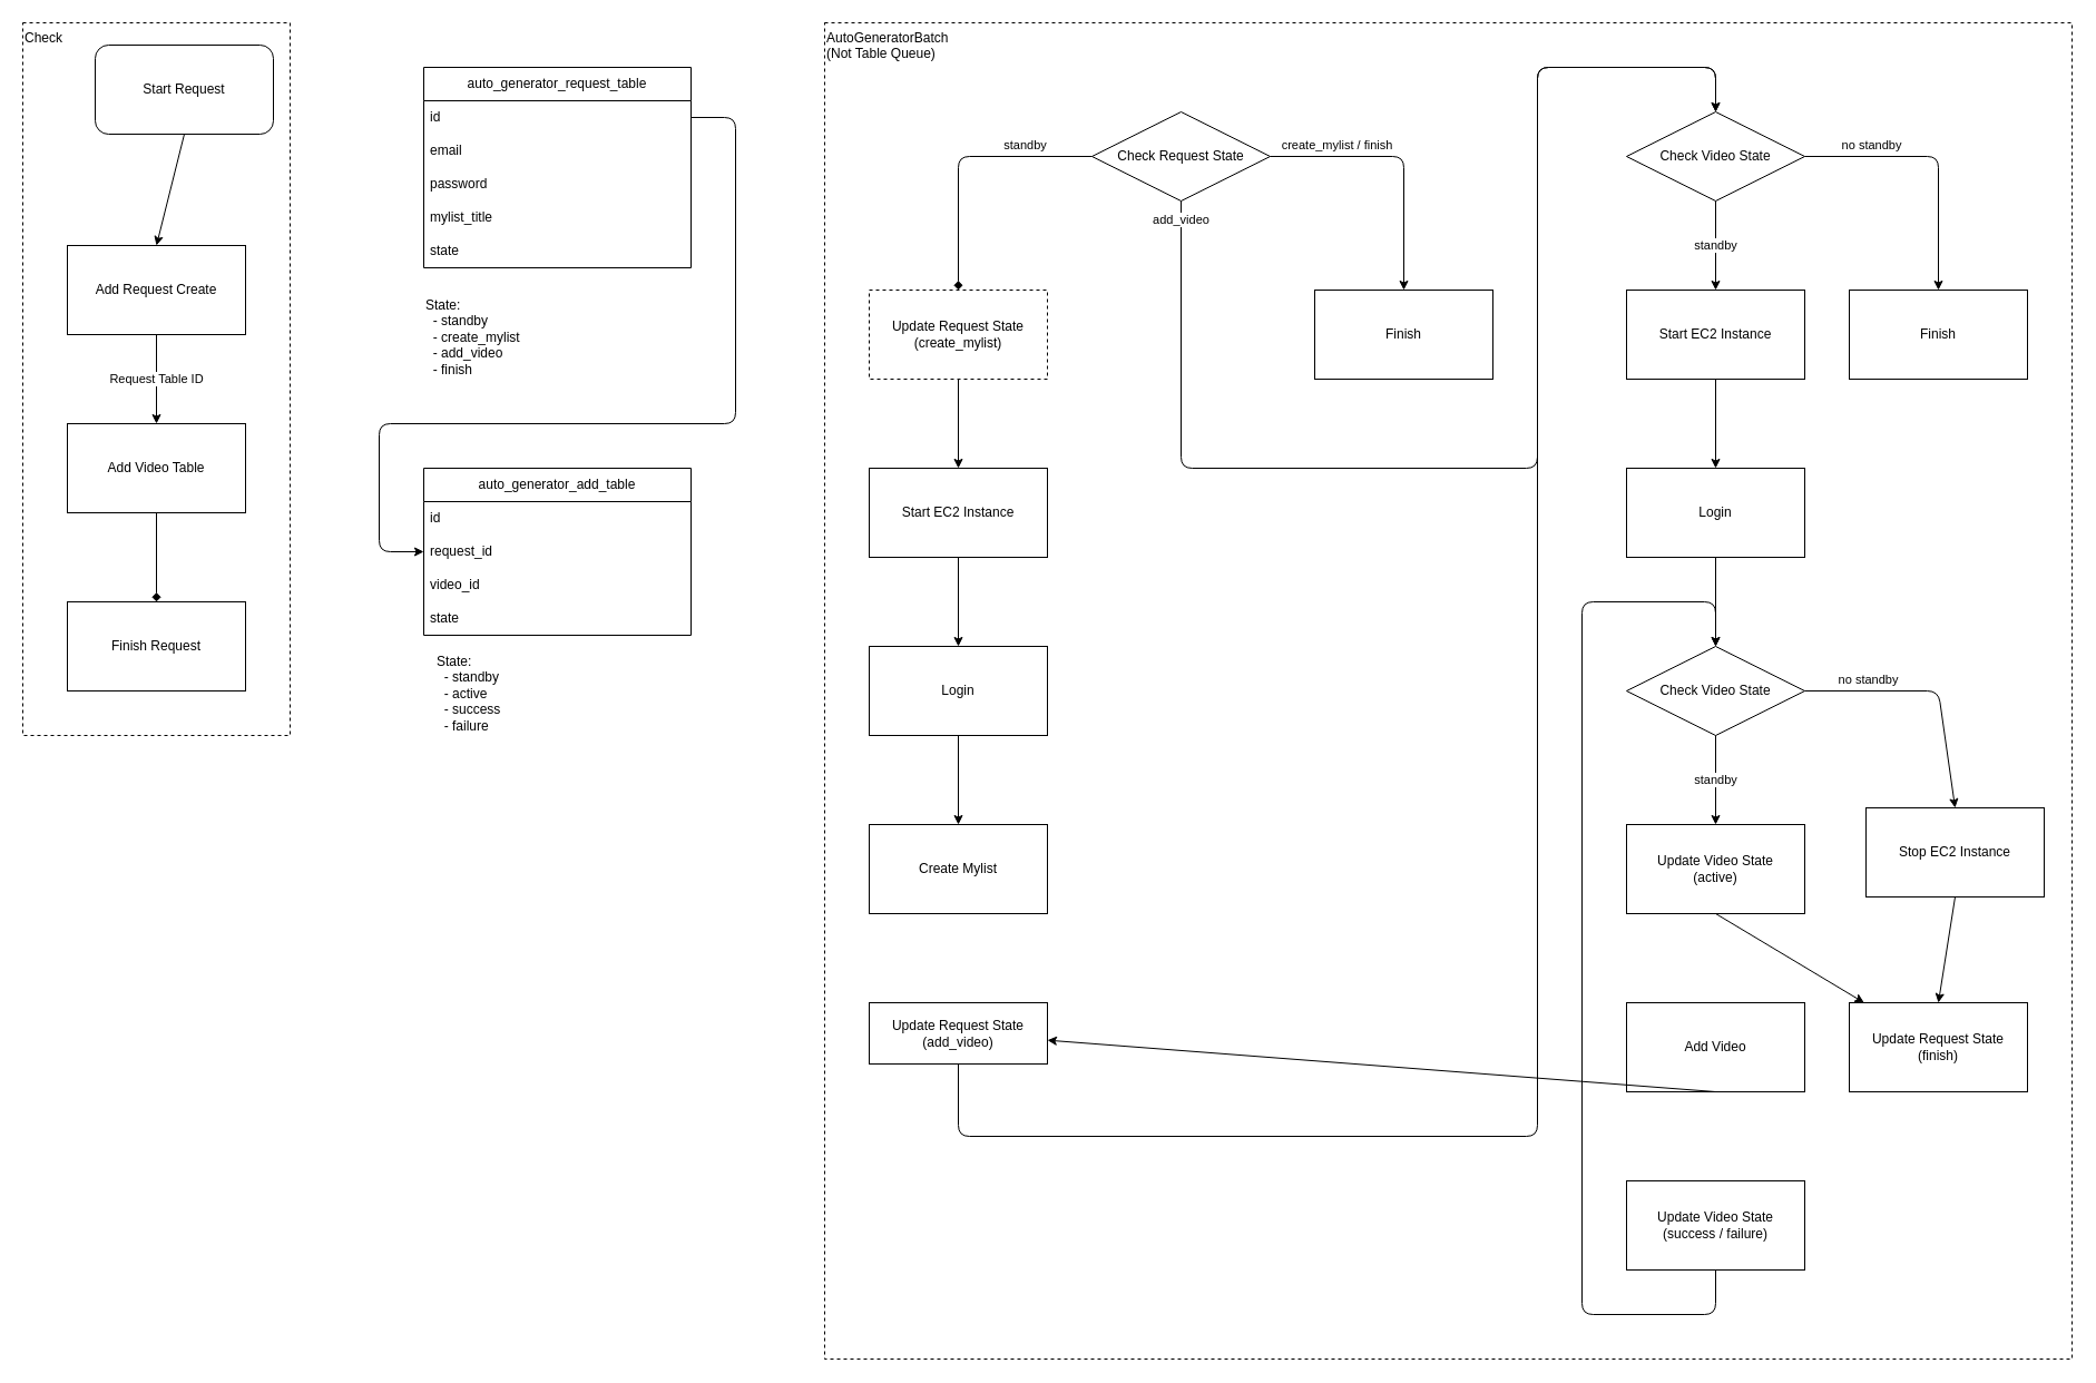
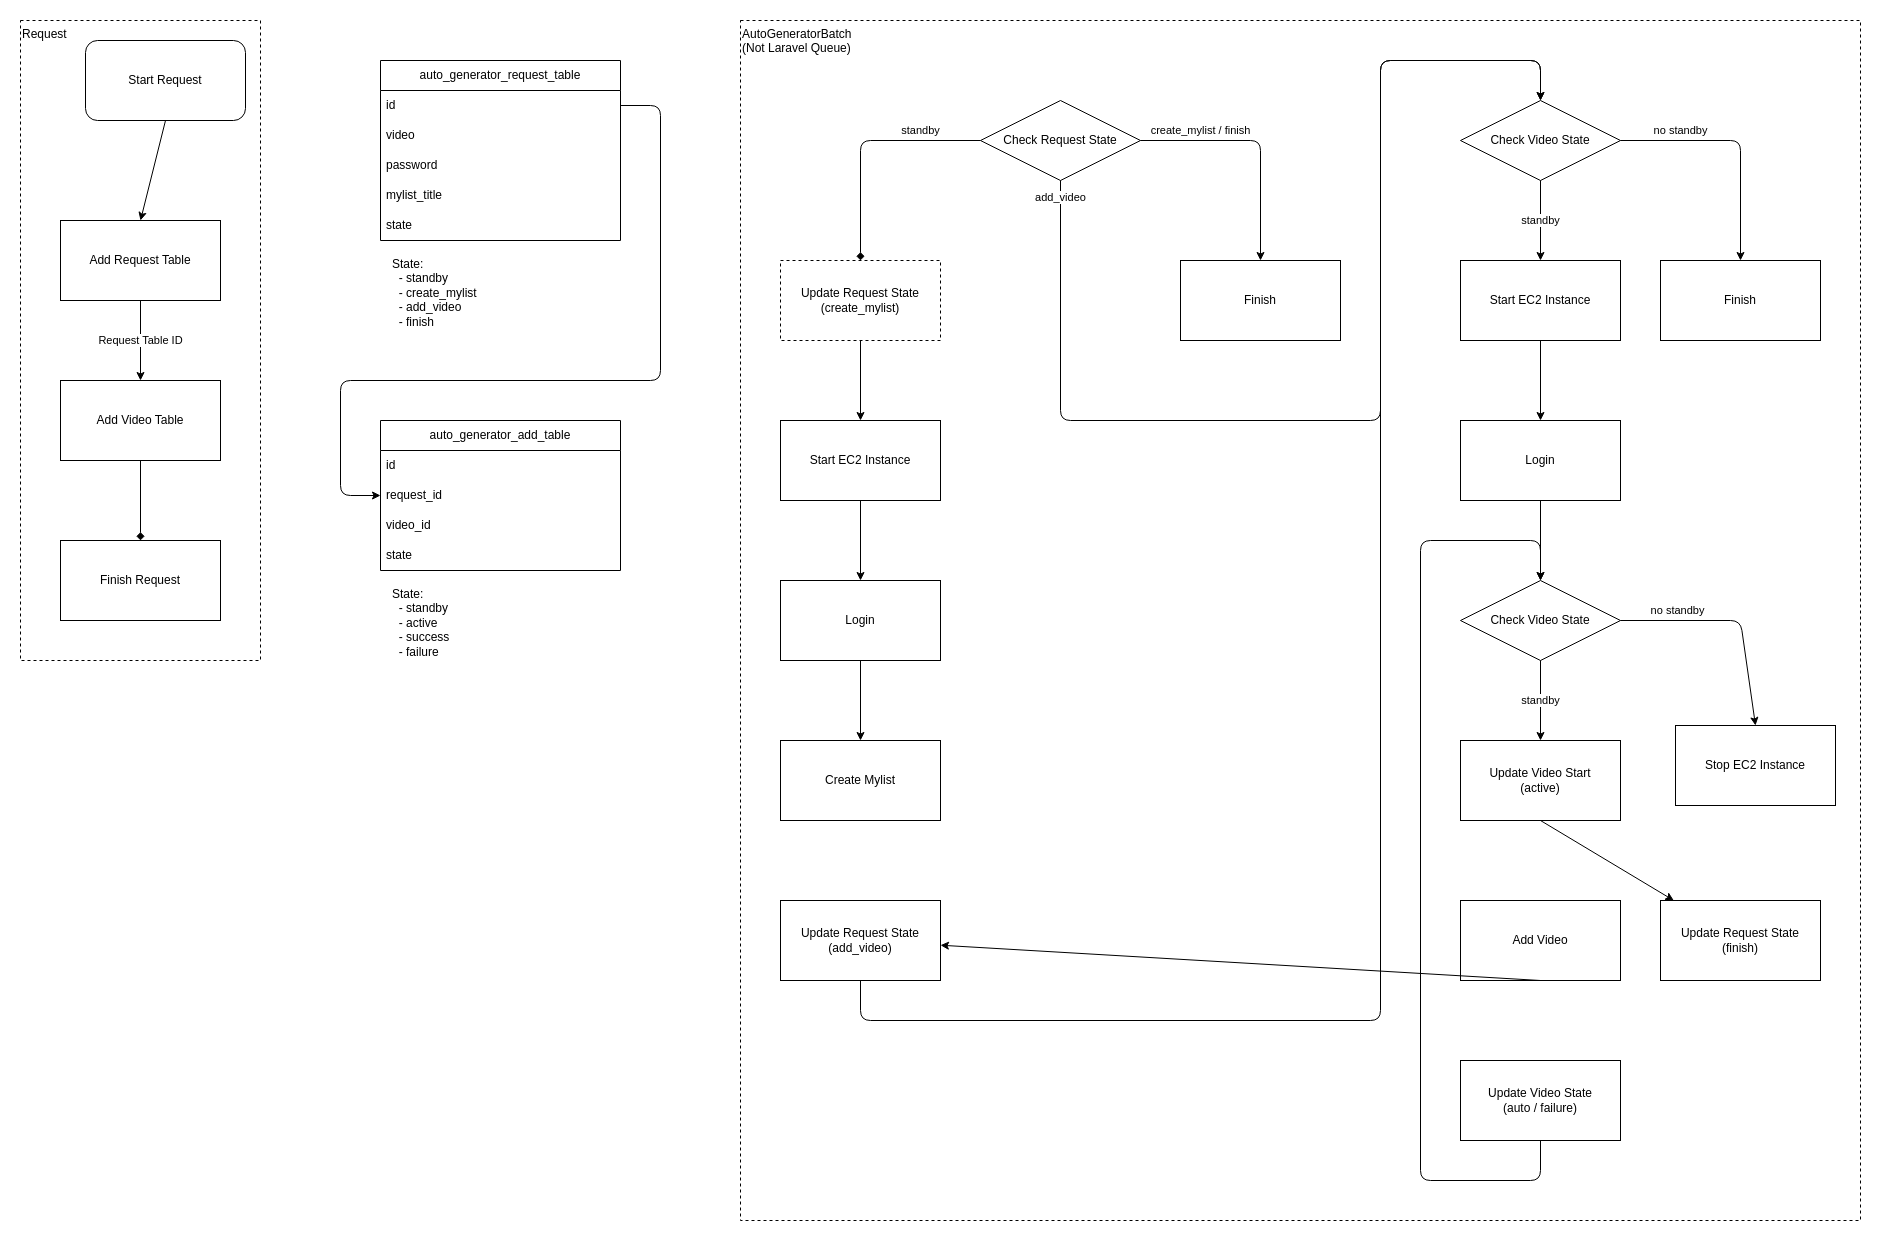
  <mxCell id="0" />
  <mxCell id="1" parent="0" />
- <mxCell id="2" value="AutoGeneratorBatch&lt;br&gt;(Not Table Queue)" style="rounded=0;whiteSpace=wrap;html=1;fillColor=none;dashed=1;verticalAlign=top;align=left;" parent="1" vertex="1"><mxGeometry x="740" width="1120" height="1200" as="geometry" y="20" /></mxCell>
+ <mxCell id="2" value="AutoGeneratorBatch&lt;br&gt;(Not Laravel Queue)" style="rounded=0;whiteSpace=wrap;html=1;fillColor=none;dashed=1;verticalAlign=top;align=left;" parent="1" vertex="1"><mxGeometry x="740" width="1120" height="1200" as="geometry" y="20" /></mxCell>
  <mxCell id="3" value="standby" style="edgeStyle=none;html=1;exitX=0.5;exitY=1;exitDx=0;exitDy=0;entryX=0.5;entryY=0;entryDx=0;entryDy=0;" parent="1" source="5" target="7" edge="1"><mxGeometry relative="1" as="geometry" /></mxCell>
  <mxCell id="4" value="no standby" style="edgeStyle=none;html=1;exitX=1;exitY=0.5;exitDx=0;exitDy=0;entryX=0.5;entryY=0;entryDx=0;entryDy=0;" edge="1" parent="1" source="5" target="57"><mxGeometry x="-0.5" y="10" relative="1" as="geometry"><Array as="points"><mxPoint x="1740" y="140" /></Array><mxPoint as="offset" /></mxGeometry></mxCell>
  <mxCell id="5" value="Check Video State" style="rhombus;whiteSpace=wrap;html=1;fillColor=none;" parent="1" vertex="1"><mxGeometry x="1460" y="100" width="160" height="80" as="geometry" /></mxCell>
  <mxCell id="6" style="edgeStyle=none;html=1;exitX=0.5;exitY=1;exitDx=0;exitDy=0;entryX=0.5;entryY=0;entryDx=0;entryDy=0;" parent="1" source="7" target="9" edge="1"><mxGeometry relative="1" as="geometry" /></mxCell>
  <mxCell id="7" value="Start EC2 Instance" style="rounded=0;whiteSpace=wrap;html=1;fillColor=none;" parent="1" vertex="1"><mxGeometry x="1460" y="260" width="160" height="80" as="geometry" /></mxCell>
  <mxCell id="8" style="edgeStyle=none;html=1;exitX=0.5;exitY=1;exitDx=0;exitDy=0;entryX=0.5;entryY=0;entryDx=0;entryDy=0;" parent="1" source="9" target="12" edge="1"><mxGeometry relative="1" as="geometry" /></mxCell>
  <mxCell id="9" value="Login" style="rounded=0;whiteSpace=wrap;html=1;fillColor=none;" parent="1" vertex="1"><mxGeometry x="1460" y="420" width="160" height="80" as="geometry" /></mxCell>
  <mxCell id="10" value="no standby" style="edgeStyle=none;html=1;exitX=1;exitY=0.5;exitDx=0;exitDy=0;entryX=0.5;entryY=0;entryDx=0;entryDy=0;" parent="1" source="12" target="16" edge="1"><mxGeometry x="-0.5" y="10" relative="1" as="geometry"><Array as="points"><mxPoint x="1740" y="620" /></Array><mxPoint as="offset" /></mxGeometry></mxCell>
  <mxCell id="11" value="standby" style="edgeStyle=none;html=1;exitX=0.5;exitY=1;exitDx=0;exitDy=0;entryX=0.5;entryY=0;entryDx=0;entryDy=0;" parent="1" source="12" target="14" edge="1"><mxGeometry relative="1" as="geometry" /></mxCell>
  <mxCell id="12" value="Check Video State" style="rhombus;whiteSpace=wrap;html=1;fillColor=none;" parent="1" vertex="1"><mxGeometry x="1460" y="580" width="160" height="80" as="geometry" /></mxCell>
  <mxCell id="13" style="edgeStyle=none;html=1;exitX=0.5;exitY=1;exitDx=0;exitDy=0;" parent="1" source="14" target="47" edge="1"><mxGeometry relative="1" as="geometry" /></mxCell>
- <mxCell id="14" value="Update Video State&lt;br&gt;(active)" style="rounded=0;whiteSpace=wrap;html=1;fillColor=none;" parent="1" vertex="1"><mxGeometry x="1460" y="740" width="160" height="80" as="geometry" /></mxCell>
- <mxCell id="15" style="edgeStyle=none;html=1;exitX=0.5;exitY=1;exitDx=0;exitDy=0;entryX=0.5;entryY=0;entryDx=0;entryDy=0;" parent="1" source="16" target="47" edge="1"><mxGeometry relative="1" as="geometry" /></mxCell>
+ <mxCell id="14" value="Update Video Start&lt;br&gt;(active)" style="rounded=0;whiteSpace=wrap;html=1;fillColor=none;" parent="1" vertex="1"><mxGeometry x="1460" y="740" width="160" height="80" as="geometry" /></mxCell>
  <mxCell id="16" value="Stop EC2 Instance" style="rounded=0;whiteSpace=wrap;html=1;fillColor=none;" parent="1" vertex="1"><mxGeometry x="1675" y="725" width="160" height="80" as="geometry" /></mxCell>
  <mxCell id="17" style="edgeStyle=none;html=1;exitX=0.5;exitY=1;exitDx=0;exitDy=0;entryX=0.5;entryY=0;entryDx=0;entryDy=0;" parent="1" source="18" target="12" edge="1"><mxGeometry relative="1" as="geometry"><Array as="points"><mxPoint x="1540" y="1180" /><mxPoint x="1420" y="1180" /><mxPoint x="1420" y="540" /><mxPoint x="1540" y="540" /></Array></mxGeometry></mxCell>
- <mxCell id="18" value="Update Video State&lt;br&gt;(success / failure)" style="rounded=0;whiteSpace=wrap;html=1;fillColor=none;" parent="1" vertex="1"><mxGeometry x="1460" y="1060" width="160" height="80" as="geometry" /></mxCell>
+ <mxCell id="18" value="Update Video State&lt;br&gt;(auto / failure)" style="rounded=0;whiteSpace=wrap;html=1;fillColor=none;" parent="1" vertex="1"><mxGeometry x="1460" y="1060" width="160" height="80" as="geometry" /></mxCell>
  <mxCell id="19" style="edgeStyle=none;html=1;exitX=0.5;exitY=1;exitDx=0;exitDy=0;" parent="1" source="20" target="56" edge="1"><mxGeometry relative="1" as="geometry" /></mxCell>
  <mxCell id="20" value="Add Video" style="rounded=0;whiteSpace=wrap;html=1;fillColor=none;" parent="1" vertex="1"><mxGeometry x="1460" y="900" width="160" height="80" as="geometry" /></mxCell>
- <mxCell id="21" value="Check" style="rounded=0;whiteSpace=wrap;html=1;fillColor=none;dashed=1;verticalAlign=top;align=left;" parent="1" vertex="1"><mxGeometry width="240" height="640" as="geometry" x="20" y="20" /></mxCell>
+ <mxCell id="21" value="Request" style="rounded=0;whiteSpace=wrap;html=1;fillColor=none;dashed=1;verticalAlign=top;align=left;" parent="1" vertex="1"><mxGeometry width="240" height="640" as="geometry" x="20" y="20" /></mxCell>
  <mxCell id="22" style="edgeStyle=none;html=1;exitX=0.5;exitY=1;exitDx=0;exitDy=0;entryX=0.5;entryY=0;entryDx=0;entryDy=0;" parent="1" source="23" target="25" edge="1"><mxGeometry relative="1" as="geometry" /></mxCell>
  <mxCell id="23" value="Start Request" style="rounded=1;whiteSpace=wrap;html=1;fillColor=none;" parent="1" vertex="1"><mxGeometry x="85" y="40" width="160" height="80" as="geometry" /></mxCell>
  <mxCell id="24" value="Request Table ID" style="edgeStyle=none;html=1;exitX=0.5;exitY=1;exitDx=0;exitDy=0;entryX=0.5;entryY=0;entryDx=0;entryDy=0;" parent="1" source="25" target="27" edge="1"><mxGeometry relative="1" as="geometry" /></mxCell>
- <mxCell id="25" value="Add Request Create" style="rounded=0;whiteSpace=wrap;html=1;fillColor=none;" parent="1" vertex="1"><mxGeometry x="60" y="220" width="160" height="80" as="geometry" /></mxCell>
+ <mxCell id="25" value="Add Request Table" style="rounded=0;whiteSpace=wrap;html=1;fillColor=none;" parent="1" vertex="1"><mxGeometry x="60" y="220" width="160" height="80" as="geometry" /></mxCell>
  <mxCell id="26" style="edgeStyle=none;html=1;exitX=0.5;exitY=1;exitDx=0;exitDy=0;entryX=0.5;entryY=0;entryDx=0;entryDy=0;endArrow=diamond;" parent="1" source="27" target="28" edge="1"><mxGeometry relative="1" as="geometry" /></mxCell>
  <mxCell id="27" value="Add Video Table" style="rounded=0;whiteSpace=wrap;html=1;fillColor=none;" parent="1" vertex="1"><mxGeometry x="60" y="380" width="160" height="80" as="geometry" /></mxCell>
  <mxCell id="28" value="Finish Request" style="whiteSpace=wrap;html=1;fillColor=none;rounded=0;" parent="1" vertex="1"><mxGeometry x="60" y="540" width="160" height="80" as="geometry" /></mxCell>
  <mxCell id="29" value="auto_generator_request_table" style="swimlane;fontStyle=0;childLayout=stackLayout;horizontal=1;startSize=30;horizontalStack=0;resizeParent=1;resizeParentMax=0;resizeLast=0;collapsible=1;marginBottom=0;whiteSpace=wrap;html=1;" parent="1" vertex="1"><mxGeometry x="380" y="60" width="240" height="180" as="geometry" /></mxCell>
  <mxCell id="30" value="id" style="text;strokeColor=none;fillColor=none;align=left;verticalAlign=middle;spacingLeft=4;spacingRight=4;overflow=hidden;points=[[0,0.5],[1,0.5]];portConstraint=eastwest;rotatable=0;whiteSpace=wrap;html=1;dashed=1;" parent="29" vertex="1"><mxGeometry y="30" width="240" height="30" as="geometry" /></mxCell>
- <mxCell id="31" value="email" style="text;strokeColor=none;fillColor=none;align=left;verticalAlign=middle;spacingLeft=4;spacingRight=4;overflow=hidden;points=[[0,0.5],[1,0.5]];portConstraint=eastwest;rotatable=0;whiteSpace=wrap;html=1;" parent="29" vertex="1"><mxGeometry y="60" width="240" height="30" as="geometry" /></mxCell>
+ <mxCell id="31" value="video" style="text;strokeColor=none;fillColor=none;align=left;verticalAlign=middle;spacingLeft=4;spacingRight=4;overflow=hidden;points=[[0,0.5],[1,0.5]];portConstraint=eastwest;rotatable=0;whiteSpace=wrap;html=1;" parent="29" vertex="1"><mxGeometry y="60" width="240" height="30" as="geometry" /></mxCell>
  <mxCell id="32" value="password" style="text;strokeColor=none;fillColor=none;align=left;verticalAlign=middle;spacingLeft=4;spacingRight=4;overflow=hidden;points=[[0,0.5],[1,0.5]];portConstraint=eastwest;rotatable=0;whiteSpace=wrap;html=1;" parent="29" vertex="1"><mxGeometry y="90" width="240" height="30" as="geometry" /></mxCell>
  <mxCell id="33" value="mylist_title" style="text;strokeColor=none;fillColor=none;align=left;verticalAlign=middle;spacingLeft=4;spacingRight=4;overflow=hidden;points=[[0,0.5],[1,0.5]];portConstraint=eastwest;rotatable=0;whiteSpace=wrap;html=1;" parent="29" vertex="1"><mxGeometry y="120" width="240" height="30" as="geometry" /></mxCell>
  <mxCell id="34" value="state" style="text;strokeColor=none;fillColor=none;align=left;verticalAlign=middle;spacingLeft=4;spacingRight=4;overflow=hidden;points=[[0,0.5],[1,0.5]];portConstraint=eastwest;rotatable=0;whiteSpace=wrap;html=1;" parent="29" vertex="1"><mxGeometry y="150" width="240" height="30" as="geometry" /></mxCell>
  <mxCell id="35" value="auto_generator_add_table" style="swimlane;fontStyle=0;childLayout=stackLayout;horizontal=1;startSize=30;horizontalStack=0;resizeParent=1;resizeParentMax=0;resizeLast=0;collapsible=1;marginBottom=0;whiteSpace=wrap;html=1;" parent="1" vertex="1"><mxGeometry x="380" y="420" width="240" height="150" as="geometry" /></mxCell>
  <mxCell id="36" value="id" style="text;strokeColor=none;fillColor=none;align=left;verticalAlign=middle;spacingLeft=4;spacingRight=4;overflow=hidden;points=[[0,0.5],[1,0.5]];portConstraint=eastwest;rotatable=0;whiteSpace=wrap;html=1;dashed=1;" parent="35" vertex="1"><mxGeometry y="30" width="240" height="30" as="geometry" /></mxCell>
  <mxCell id="37" value="request_id" style="text;strokeColor=none;fillColor=none;align=left;verticalAlign=middle;spacingLeft=4;spacingRight=4;overflow=hidden;points=[[0,0.5],[1,0.5]];portConstraint=eastwest;rotatable=0;whiteSpace=wrap;html=1;" parent="35" vertex="1"><mxGeometry y="60" width="240" height="30" as="geometry" /></mxCell>
  <mxCell id="38" value="video_id" style="text;strokeColor=none;fillColor=none;align=left;verticalAlign=middle;spacingLeft=4;spacingRight=4;overflow=hidden;points=[[0,0.5],[1,0.5]];portConstraint=eastwest;rotatable=0;whiteSpace=wrap;html=1;" parent="35" vertex="1"><mxGeometry y="90" width="240" height="30" as="geometry" /></mxCell>
  <mxCell id="39" value="state" style="text;strokeColor=none;fillColor=none;align=left;verticalAlign=middle;spacingLeft=4;spacingRight=4;overflow=hidden;points=[[0,0.5],[1,0.5]];portConstraint=eastwest;rotatable=0;whiteSpace=wrap;html=1;" parent="35" vertex="1"><mxGeometry y="120" width="240" height="30" as="geometry" /></mxCell>
  <mxCell id="40" value="State:&lt;br&gt;&amp;nbsp; - standby&lt;br&gt;&amp;nbsp; - active&lt;br&gt;&amp;nbsp; - success&lt;br&gt;&amp;nbsp; - failure" style="text;html=1;strokeColor=none;fillColor=none;align=left;verticalAlign=top;whiteSpace=wrap;rounded=0;dashed=1;" parent="1" vertex="1"><mxGeometry x="390" y="580" width="70" height="90" as="geometry" /></mxCell>
- <mxCell id="41" value="State:&lt;br&gt;&amp;nbsp; - standby&lt;br&gt;&amp;nbsp; - create_mylist&lt;br&gt;&amp;nbsp; - add_video&lt;br&gt;&amp;nbsp; - finish" style="text;html=1;strokeColor=none;fillColor=none;align=left;verticalAlign=top;whiteSpace=wrap;rounded=0;dashed=1;" parent="1" vertex="1"><mxGeometry x="380" y="260" width="100" height="90" as="geometry" /></mxCell>
+ <mxCell id="41" value="State:&lt;br&gt;&amp;nbsp; - standby&lt;br&gt;&amp;nbsp; - create_mylist&lt;br&gt;&amp;nbsp; - add_video&lt;br&gt;&amp;nbsp; - finish" style="text;html=1;strokeColor=none;fillColor=none;align=left;verticalAlign=top;whiteSpace=wrap;rounded=0;dashed=1;" parent="1" vertex="1"><mxGeometry x="390" y="250" width="100" height="90" as="geometry" /></mxCell>
  <mxCell id="42" style="edgeStyle=none;html=1;exitX=1;exitY=0.5;exitDx=0;exitDy=0;entryX=0;entryY=0.5;entryDx=0;entryDy=0;" parent="1" source="30" target="37" edge="1"><mxGeometry relative="1" as="geometry"><Array as="points"><mxPoint x="660" y="105" /><mxPoint x="660" y="380" /><mxPoint x="340" y="380" /><mxPoint x="340" y="495" /></Array></mxGeometry></mxCell>
  <mxCell id="43" value="standby" style="edgeStyle=none;html=1;exitX=0;exitY=0.5;exitDx=0;exitDy=0;entryX=0.5;entryY=0;entryDx=0;entryDy=0;endArrow=diamond;" parent="1" source="46" target="53" edge="1"><mxGeometry x="-0.5" y="-10" relative="1" as="geometry"><Array as="points"><mxPoint x="860" y="140" /></Array><mxPoint as="offset" /></mxGeometry></mxCell>
  <mxCell id="44" value="create_mylist / finish" style="edgeStyle=none;html=1;exitX=1;exitY=0.5;exitDx=0;exitDy=0;entryX=0.5;entryY=0;entryDx=0;entryDy=0;" edge="1" parent="1" source="46" target="58"><mxGeometry x="-0.5" y="10" relative="1" as="geometry"><Array as="points"><mxPoint x="1260" y="140" /></Array><mxPoint as="offset" /></mxGeometry></mxCell>
  <mxCell id="45" value="add_video" style="edgeStyle=none;html=1;exitX=0.5;exitY=1;exitDx=0;exitDy=0;entryX=0.5;entryY=0;entryDx=0;entryDy=0;" edge="1" parent="1" source="46" target="5"><mxGeometry x="-0.97" relative="1" as="geometry"><Array as="points"><mxPoint x="1060" y="420" /><mxPoint x="1380" y="420" /><mxPoint x="1380" y="60" /><mxPoint x="1540" y="60" /></Array><mxPoint as="offset" /></mxGeometry></mxCell>
  <mxCell id="46" value="Check Request State" style="rhombus;whiteSpace=wrap;html=1;fillColor=none;" parent="1" vertex="1"><mxGeometry x="980" y="100" width="160" height="80" as="geometry" /></mxCell>
  <mxCell id="47" value="Update Request State&lt;br&gt;(finish)" style="rounded=0;whiteSpace=wrap;html=1;fillColor=none;" parent="1" vertex="1"><mxGeometry x="1660" y="900" width="160" height="80" as="geometry" /></mxCell>
  <mxCell id="48" style="edgeStyle=none;html=1;exitX=0.5;exitY=1;exitDx=0;exitDy=0;entryX=0.5;entryY=0;entryDx=0;entryDy=0;" parent="1" source="49" target="51" edge="1"><mxGeometry relative="1" as="geometry" /></mxCell>
  <mxCell id="49" value="Start EC2 Instance" style="rounded=0;whiteSpace=wrap;html=1;fillColor=none;" parent="1" vertex="1"><mxGeometry x="780" y="420" width="160" height="80" as="geometry" /></mxCell>
  <mxCell id="50" style="edgeStyle=none;html=1;exitX=0.5;exitY=1;exitDx=0;exitDy=0;entryX=0.5;entryY=0;entryDx=0;entryDy=0;startArrow=none;startFill=0;" parent="1" source="51" target="54" edge="1"><mxGeometry relative="1" as="geometry" /></mxCell>
  <mxCell id="51" value="Login" style="rounded=0;whiteSpace=wrap;html=1;fillColor=none;" parent="1" vertex="1"><mxGeometry x="780" y="580" width="160" height="80" as="geometry" /></mxCell>
  <mxCell id="52" style="edgeStyle=none;html=1;exitX=0.5;exitY=1;exitDx=0;exitDy=0;entryX=0.5;entryY=0;entryDx=0;entryDy=0;" parent="1" source="53" target="49" edge="1"><mxGeometry relative="1" as="geometry" /></mxCell>
  <mxCell id="53" value="Update Request State&lt;br&gt;(create_mylist)" style="rounded=0;whiteSpace=wrap;html=1;fillColor=none;dashed=1;" parent="1" vertex="1"><mxGeometry x="780" y="260" width="160" height="80" as="geometry" /></mxCell>
  <mxCell id="54" value="Create Mylist" style="rounded=0;whiteSpace=wrap;html=1;fillColor=none;" parent="1" vertex="1"><mxGeometry x="780" y="740" width="160" height="80" as="geometry" /></mxCell>
  <mxCell id="55" style="edgeStyle=none;html=1;exitX=0.5;exitY=1;exitDx=0;exitDy=0;entryX=0.5;entryY=0;entryDx=0;entryDy=0;" edge="1" parent="1" source="56" target="5"><mxGeometry relative="1" as="geometry"><mxPoint x="1320" y="420" as="targetPoint" /><Array as="points"><mxPoint x="860" y="1020" /><mxPoint x="1380" y="1020" /><mxPoint x="1380" y="60" /><mxPoint x="1540" y="60" /></Array></mxGeometry></mxCell>
- <mxCell id="56" value="Update Request State&lt;br&gt;(add_video)" style="rounded=0;whiteSpace=wrap;html=1;fillColor=none;" parent="1" vertex="1"><mxGeometry x="780" y="900" width="160" height="55" as="geometry" /></mxCell>
+ <mxCell id="56" value="Update Request State&lt;br&gt;(add_video)" style="rounded=0;whiteSpace=wrap;html=1;fillColor=none;" parent="1" vertex="1"><mxGeometry x="780" y="900" width="160" height="80" as="geometry" /></mxCell>
  <mxCell id="57" value="Finish" style="rounded=0;whiteSpace=wrap;html=1;fillColor=none;" vertex="1" parent="1"><mxGeometry x="1660" y="260" width="160" height="80" as="geometry" /></mxCell>
  <mxCell id="58" value="Finish" style="rounded=0;whiteSpace=wrap;html=1;fillColor=none;" vertex="1" parent="1"><mxGeometry x="1180" y="260" width="160" height="80" as="geometry" /></mxCell>
